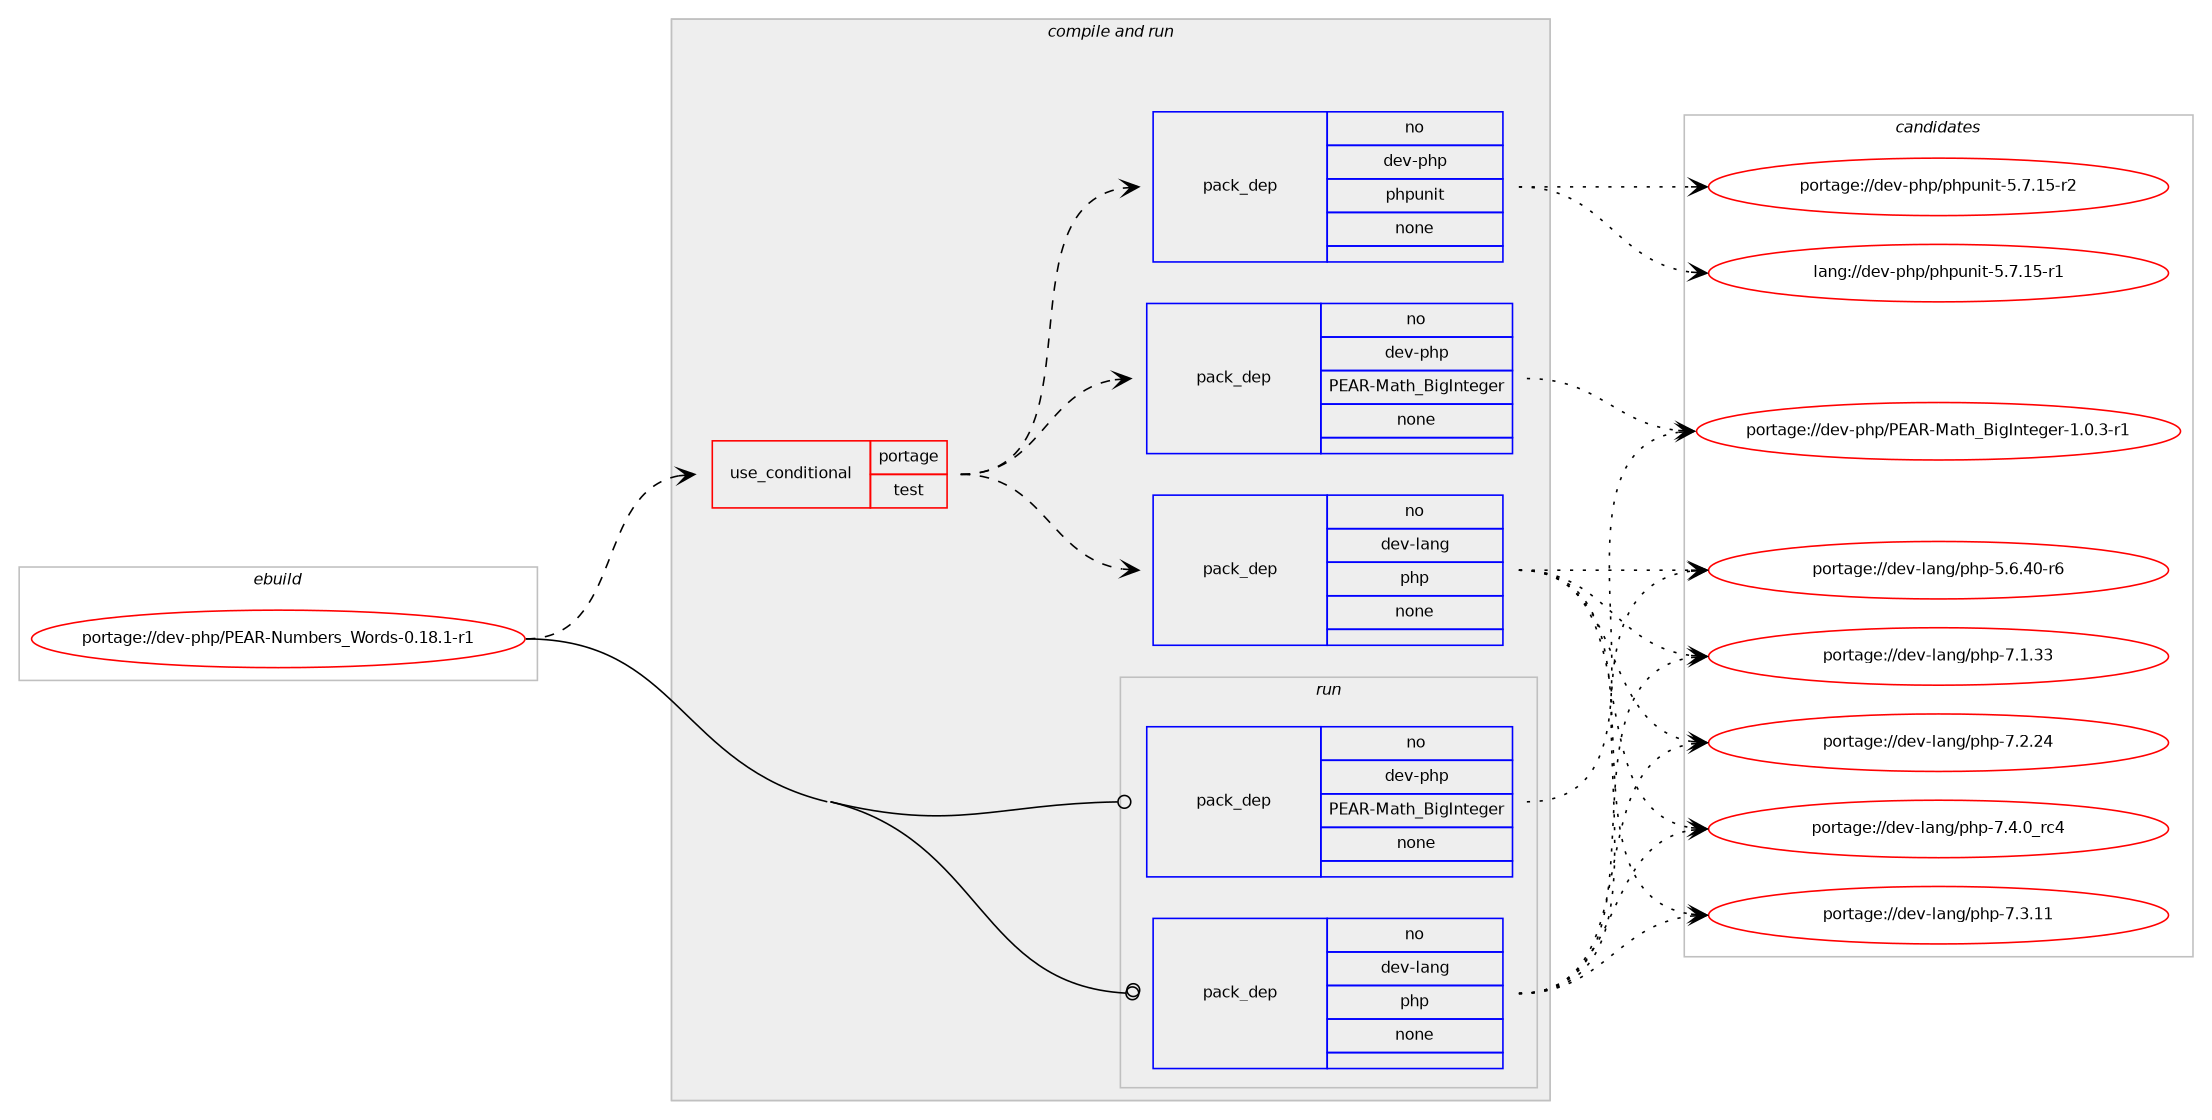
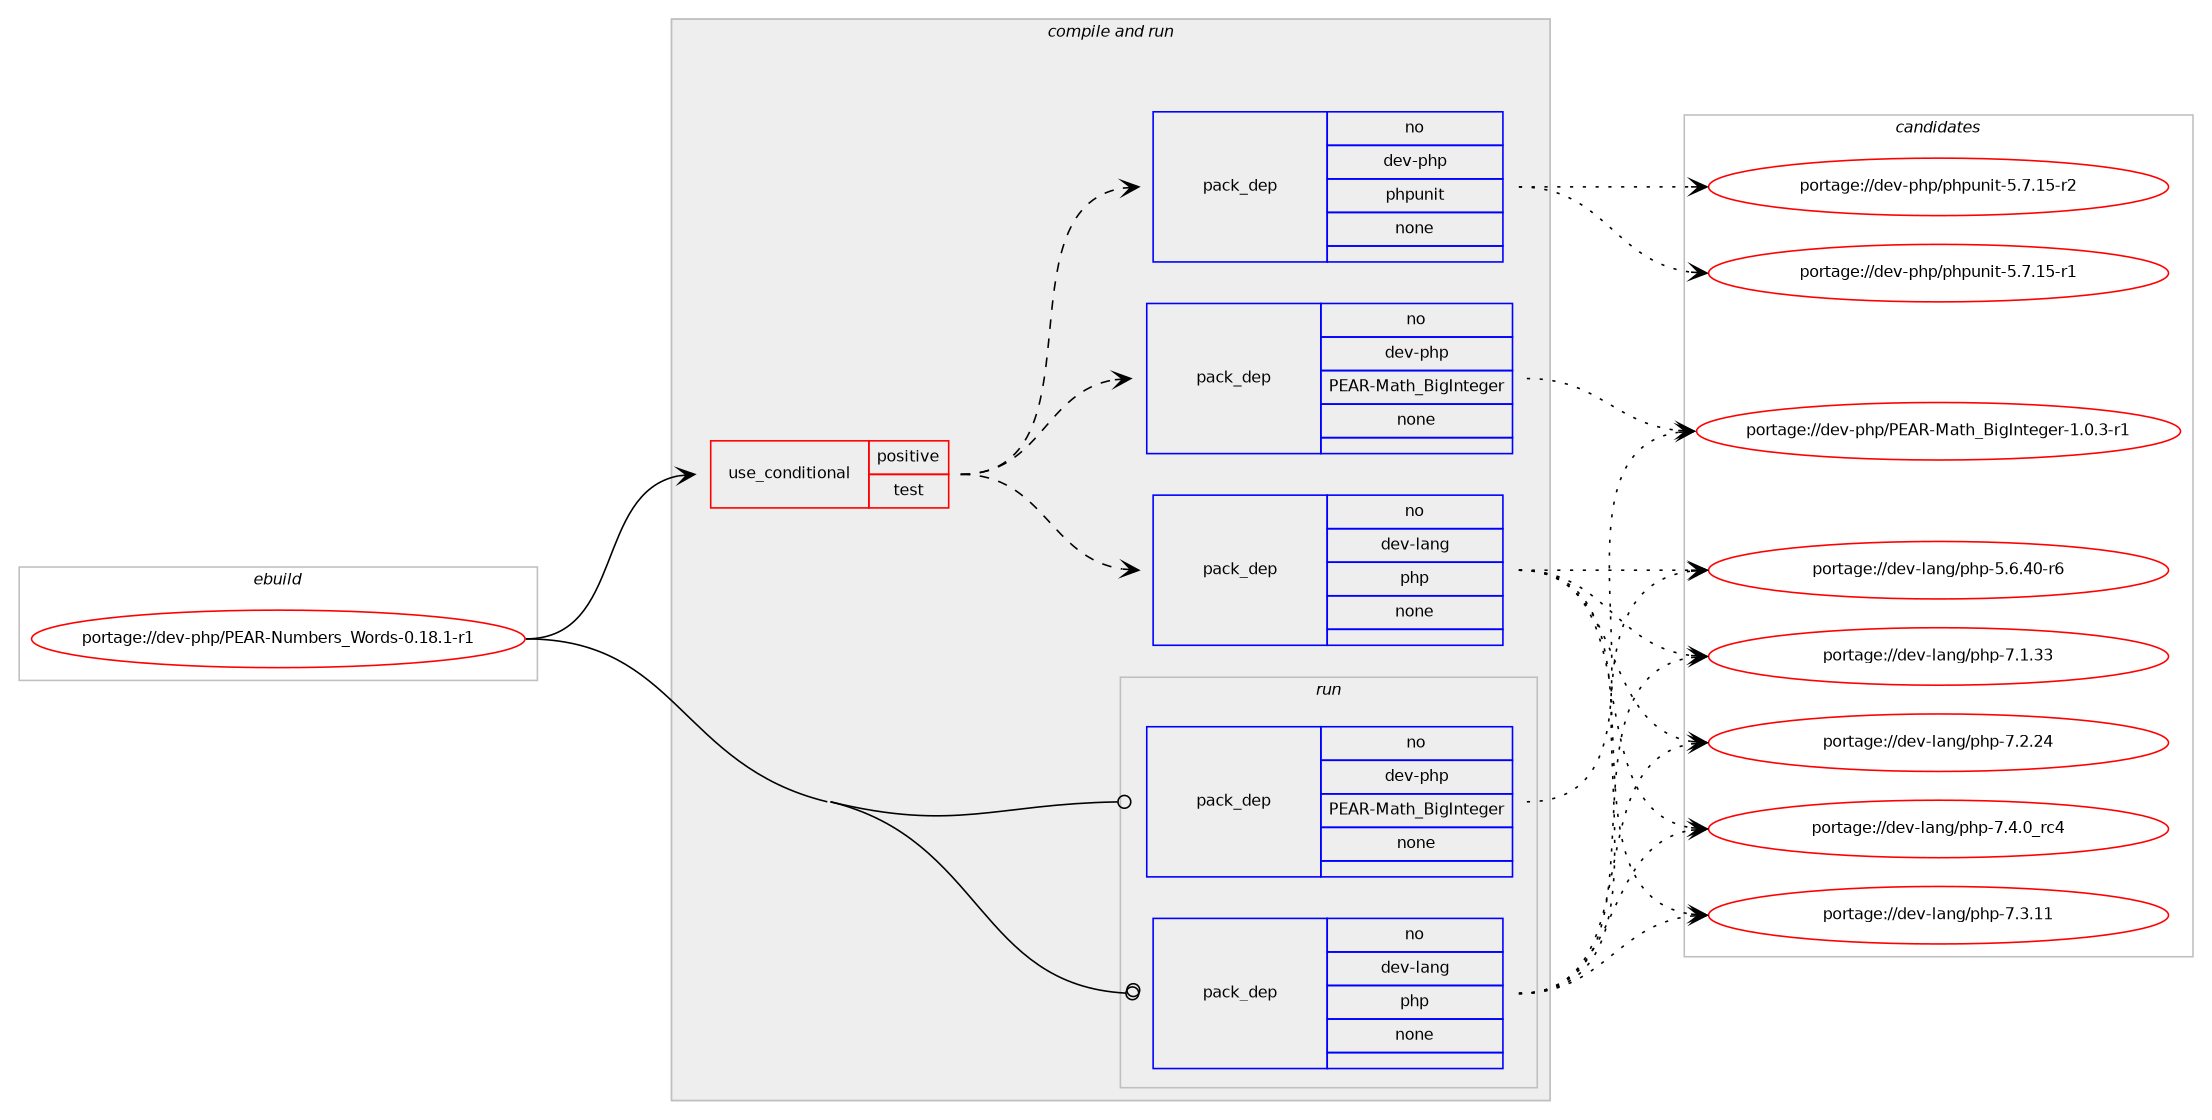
  digraph {
    compound=true
    concentrate=true
    fontname=Helvetica
    fontsize=10
    newrank=true
    rankdir=LR
    ranksep=1.5
    node [color=red fontname=Helvetica fontsize=10]
    edge [arrowhead=vee headport=w style=dotted tailport=e weight=100]
    n1 [label="portage://dev-php/PEAR-Numbers_Words-0.18.1-r1" width=4]
    n2 [color=blue label=<<TABLE BORDER="0" CELLBORDER="1" CELLSPACING="0" CELLPADDING="4" WIDTH="220"><TR><TD ROWSPAN="6" CELLPADDING="30">pack_dep</TD></TR><TR><TD WIDTH="110">no</TD></TR><TR><TD>dev-lang</TD></TR><TR><TD>php</TD></TR><TR><TD>none</TD></TR><TR><TD></TD></TR></TABLE>> shape=none]
    n3 [color=blue label=<<TABLE BORDER="0" CELLBORDER="1" CELLSPACING="0" CELLPADDING="4" WIDTH="220"><TR><TD ROWSPAN="6" CELLPADDING="30">pack_dep</TD></TR><TR><TD WIDTH="110">no</TD></TR><TR><TD>dev-php</TD></TR><TR><TD>PEAR-Math_BigInteger</TD></TR><TR><TD>none</TD></TR><TR><TD></TD></TR></TABLE>> shape=none]
    n4 [color=blue label=<<TABLE BORDER="0" CELLBORDER="1" CELLSPACING="0" CELLPADDING="4" WIDTH="220"><TR><TD ROWSPAN="6" CELLPADDING="30">pack_dep</TD></TR><TR><TD WIDTH="110">no</TD></TR><TR><TD>dev-php</TD></TR><TR><TD>phpunit</TD></TR><TR><TD>none</TD></TR><TR><TD></TD></TR></TABLE>> shape=none]
-   n5 [label=<<TABLE BORDER="0" CELLBORDER="1" CELLSPACING="0" CELLPADDING="4"><TR><TD ROWSPAN="3" CELLPADDING="10">use_conditional</TD></TR><TR><TD>portage</TD></TR><TR><TD>test</TD></TR></TABLE>> shape=none]
+   n5 [label=<<TABLE BORDER="0" CELLBORDER="1" CELLSPACING="0" CELLPADDING="4"><TR><TD ROWSPAN="3" CELLPADDING="10">use_conditional</TD></TR><TR><TD>positive</TD></TR><TR><TD>test</TD></TR></TABLE>> shape=none]
    n6 [color=blue label=<<TABLE BORDER="0" CELLBORDER="1" CELLSPACING="0" CELLPADDING="4" WIDTH="220"><TR><TD ROWSPAN="6" CELLPADDING="30">pack_dep</TD></TR><TR><TD WIDTH="110">no</TD></TR><TR><TD>dev-lang</TD></TR><TR><TD>php</TD></TR><TR><TD>none</TD></TR><TR><TD></TD></TR></TABLE>> shape=none]
    n7 [color=blue label=<<TABLE BORDER="0" CELLBORDER="1" CELLSPACING="0" CELLPADDING="4" WIDTH="220"><TR><TD ROWSPAN="6" CELLPADDING="30">pack_dep</TD></TR><TR><TD WIDTH="110">no</TD></TR><TR><TD>dev-php</TD></TR><TR><TD>PEAR-Math_BigInteger</TD></TR><TR><TD>none</TD></TR><TR><TD></TD></TR></TABLE>> shape=none]
    n8 [label="portage://dev-lang/php-5.6.40-r6" width=4]
    n9 [label="portage://dev-lang/php-7.1.33" width=4]
    n10 [label="portage://dev-lang/php-7.2.24" width=4]
    n11 [label="portage://dev-lang/php-7.3.11" width=4]
    n12 [label="portage://dev-lang/php-7.4.0_rc4" width=4]
    n13 [label="portage://dev-php/PEAR-Math_BigInteger-1.0.3-r1" width=4]
-   n14 [label="lang://dev-php/phpunit-5.7.15-r1" width=4]
+   n14 [label="portage://dev-php/phpunit-5.7.15-r1" width=4]
    n15 [label="portage://dev-php/phpunit-5.7.15-r2" width=4]
    subgraph cluster_1 {
      color=gray
      label=<<i>ebuild</i>>
      rank=same
      n1
    }
    subgraph cluster_2 {
      color=gray
      label=<<i>dependencies</i>>
      subgraph cluster_3 {
        color=gray
        fillcolor="#eeeeee"
        label=<<i>compile</i>>
        style=filled
        subgraph sub_4 {
          color=gray
          fillcolor="#eeeeee"
          label=<<i>compile</i>>
          style=filled
          n5
          subgraph sub_5 {
            color=gray
            fillcolor="#eeeeee"
            label=<<i>compile</i>>
            style=filled
            n2
          }
          subgraph sub_6 {
            color=gray
            fillcolor="#eeeeee"
            label=<<i>compile</i>>
            style=filled
            n3
          }
          subgraph sub_7 {
            color=gray
            fillcolor="#eeeeee"
            label=<<i>compile</i>>
            style=filled
            n4
          }
        }
      }
      subgraph cluster_8 {
        color=gray
        fillcolor="#eeeeee"
        label=<<i>compile and run</i>>
        style=filled
      }
      subgraph cluster_9 {
        color=gray
        fillcolor="#eeeeee"
        label=<<i>run</i>>
        style=filled
        subgraph sub_10 {
          color=gray
          fillcolor="#eeeeee"
          label=<<i>run</i>>
          style=filled
          n6
        }
        subgraph sub_11 {
          color=gray
          fillcolor="#eeeeee"
          label=<<i>run</i>>
          style=filled
          n7
        }
      }
    }
    subgraph cluster_12 {
      color=gray
      label=<<i>candidates</i>>
      rank=same
      subgraph sub_13 {
        color=black
        label=<<i>candidates</i>>
        nodesep=1
        rank=same
        n8
        n9
        n10
        n11
        n12
      }
      subgraph sub_14 {
        color=black
        label=<<i>candidates</i>>
        nodesep=1
        rank=same
        n13
      }
      subgraph sub_15 {
        color=black
        label=<<i>candidates</i>>
        nodesep=1
        rank=same
        n14
        n15
      }
      subgraph sub_16 {
        color=black
        label=<<i>candidates</i>>
        nodesep=1
        rank=same
        n8
        n9
        n10
        n11
        n12
      }
      subgraph sub_17 {
        color=black
        label=<<i>candidates</i>>
        nodesep=1
        rank=same
        n13
      }
    }
-   n1 -> n5 [style=dashed weight=20]
+   n1 -> n5 [style=solid weight=20]
    n1 -> n6 [arrowhead=odot style=solid weight=20]
    n1 -> n7 [arrowhead=odot style=solid weight=20]
    n2 -> n8
    n2 -> n9
    n2 -> n10
    n2 -> n11
    n2 -> n12
    n3 -> n13
    n4 -> n14
    n4 -> n15
    n5 -> n2 [style=dashed weight=20]
    n5 -> n3 [style=dashed weight=20]
    n5 -> n4 [style=dashed weight=20]
    n6 -> n8
    n6 -> n9
    n6 -> n10
    n6 -> n11
    n6 -> n12
    n7 -> n13
  }
